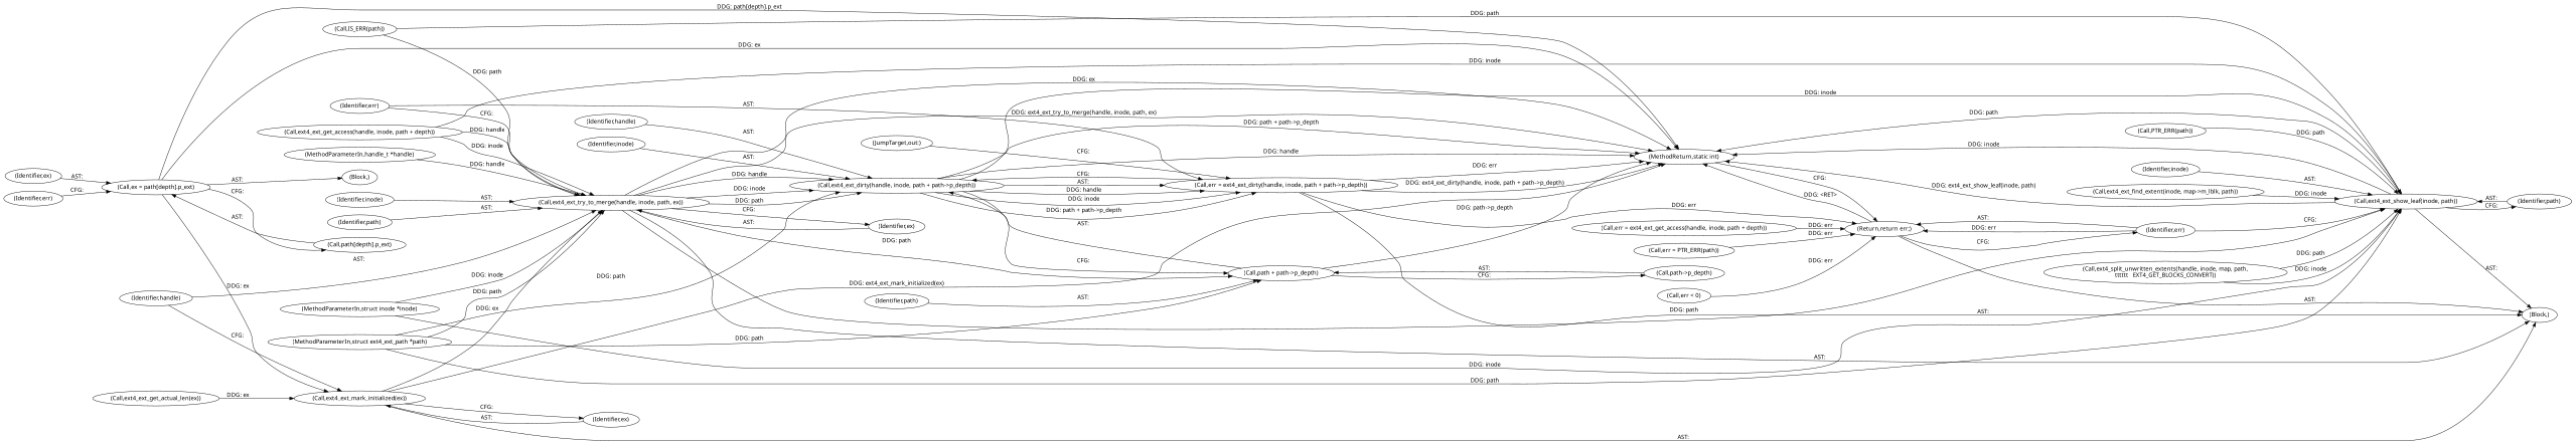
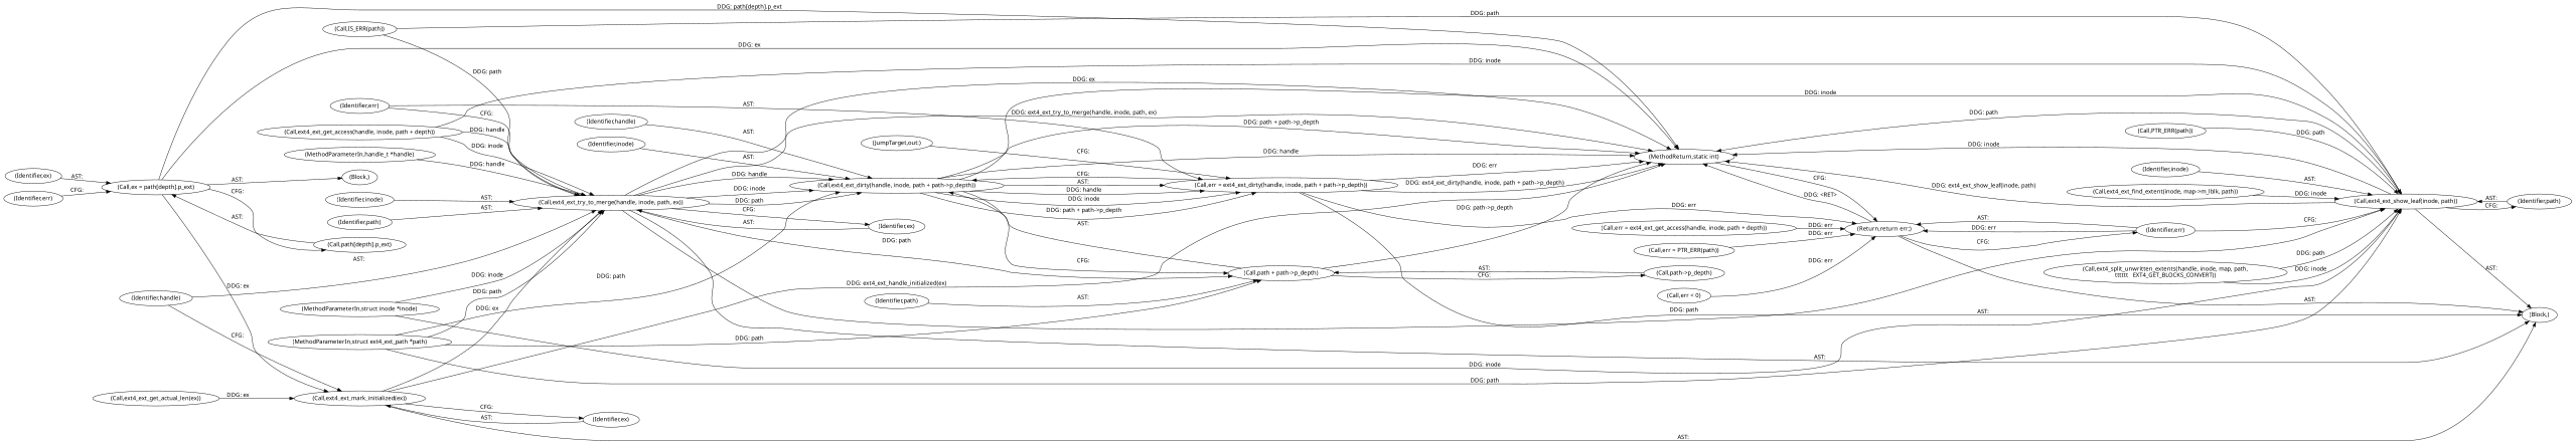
  digraph {
    fontname="Noto Sans"
    rankdir=LR
    node [fontname="Noto Sans"]
    edge [fontname="Noto Sans"]
    n1 [label="(Call,ex = path[depth].p_ext)"]
    n2 [label="(Call,ext4_ext_mark_initialized(ex))"]
    n3 [label="(Block,)"]
    n4 [label="(MethodReturn,static int)"]
    n5 [label="(Call,path[depth].p_ext)"]
    n6 [label="(Call,ext4_ext_try_to_merge(handle, inode, path, ex))"]
    n7 [label="(Block,)"]
    n8 [label="(Identifier,ex)"]
    n9 [label="(Return,return err;)"]
    n10 [label="(Call,ext4_ext_dirty(handle, inode, path + path->p_depth))"]
    n11 [label="(Call,ext4_ext_show_leaf(inode, path))"]
    n12 [label="(Call,path + path->p_depth)"]
    n13 [label="(Identifier,ex)"]
    n14 [label="(Call,err = ext4_ext_dirty(handle, inode, path + path->p_depth))"]
    n15 [label="(Identifier,path)"]
    n16 [label="(Call,path->p_depth)"]
    n17 [label="(Identifier,err)"]
    n18 [label="(Identifier,inode)"]
    n19 [label="(Identifier,err)"]
    n20 [label="(Call,ext4_ext_get_actual_len(ex))"]
    n21 [label="(Identifier,inode)"]
    n22 [label="(Call,err = ext4_ext_get_access(handle, inode, path + depth))"]
    n23 [label="(Identifier,ex)"]
    n24 [label="(MethodParameterIn,struct inode *inode)"]
    n25 [label="(Call,ext4_split_unwritten_extents(handle, inode, map, path,\n\t\t\t\t\t\t   EXT4_GET_BLOCKS_CONVERT))"]
    n26 [label="(Identifier,path)"]
    n27 [label="(Call,PTR_ERR(path))"]
    n28 [label="(Call,err = PTR_ERR(path))"]
    n29 [label="(Call,ext4_ext_get_access(handle, inode, path + depth))"]
    n30 [label="(Identifier,inode)"]
    n31 [label="(Call,IS_ERR(path))"]
    n32 [label="(MethodParameterIn,handle_t *handle)"]
    n33 [label="(Identifier,handle)"]
    n34 [label="(Identifier,handle)"]
    n35 [label="(Call,err < 0)"]
    n36 [label="(Identifier,path)"]
    n37 [label="(Call,ext4_ext_find_extent(inode, map->m_lblk, path))"]
    n38 [label="(Identifier,err)"]
    n39 [label="(MethodParameterIn,struct ext4_ext_path *path)"]
    n40 [label="(JumpTarget,out:)"]
    n1 -> n2 [label="DDG: ex"]
    n1 -> n3 [label="AST: "]
    n1 -> n4 [label="DDG: path[depth].p_ext"]
    n1 -> n4 [label="DDG: ex"]
    n1 -> n5 [label="CFG: "]
-   n2 -> n4 [label="DDG: ext4_ext_mark_initialized(ex)"]
+   n2 -> n4 [label="DDG: ext4_ext_handle_initialized(ex)"]
    n2 -> n6 [label="DDG: ex"]
    n2 -> n7 [label="AST: "]
    n2 -> n8 [label="CFG: "]
    n4 -> n9 [label="CFG: "]
    n5 -> n1 [label="AST: "]
    n6 -> n4 [label="DDG: ex"]
    n6 -> n4 [label="DDG: ext4_ext_try_to_merge(handle, inode, path, ex)"]
    n6 -> n7 [label="AST: "]
    n6 -> n10 [label="DDG: handle"]
    n6 -> n10 [label="DDG: inode"]
    n6 -> n10 [label="DDG: path"]
    n6 -> n11 [label="DDG: path"]
    n6 -> n12 [label="DDG: path"]
    n6 -> n13 [label="CFG: "]
    n8 -> n2 [label="AST: "]
    n9 -> n4 [label="DDG: <RET>"]
    n9 -> n7 [label="AST: "]
    n9 -> n17 [label="CFG: "]
    n10 -> n4 [label="DDG: handle"]
    n10 -> n4 [label="DDG: path + path->p_depth"]
    n10 -> n11 [label="DDG: inode"]
    n10 -> n12 [label="CFG: "]
    n10 -> n14 [label="AST: "]
    n10 -> n14 [label="DDG: handle"]
    n10 -> n14 [label="DDG: inode"]
    n10 -> n14 [label="DDG: path + path->p_depth"]
    n11 -> n4 [label="DDG: ext4_ext_show_leaf(inode, path)"]
    n11 -> n4 [label="DDG: path"]
    n11 -> n4 [label="DDG: inode"]
    n11 -> n7 [label="AST: "]
    n11 -> n15 [label="CFG: "]
    n12 -> n4 [label="DDG: path->p_depth"]
    n12 -> n10 [label="AST: "]
    n12 -> n16 [label="CFG: "]
    n13 -> n6 [label="AST: "]
    n14 -> n4 [label="DDG: err"]
    n14 -> n4 [label="DDG: ext4_ext_dirty(handle, inode, path + path->p_depth)"]
    n14 -> n7 [label="AST: "]
    n14 -> n9 [label="DDG: err"]
    n14 -> n10 [label="CFG: "]
    n15 -> n11 [label="AST: "]
    n16 -> n12 [label="AST: "]
    n17 -> n9 [label="AST: "]
    n17 -> n9 [label="DDG: err"]
    n17 -> n11 [label="CFG: "]
    n18 -> n10 [label="AST: "]
    n19 -> n6 [label="CFG: "]
    n19 -> n14 [label="AST: "]
    n20 -> n2 [label="DDG: ex"]
    n21 -> n6 [label="AST: "]
    n22 -> n9 [label="DDG: err"]
    n23 -> n1 [label="AST: "]
    n24 -> n6 [label="DDG: inode"]
    n24 -> n11 [label="DDG: inode"]
    n25 -> n11 [label="DDG: inode"]
    n25 -> n11 [label="DDG: path"]
    n26 -> n6 [label="AST: "]
    n27 -> n11 [label="DDG: path"]
    n28 -> n9 [label="DDG: err"]
    n29 -> n6 [label="DDG: handle"]
    n29 -> n6 [label="DDG: inode"]
    n29 -> n11 [label="DDG: inode"]
    n30 -> n11 [label="AST: "]
    n31 -> n6 [label="DDG: path"]
    n31 -> n11 [label="DDG: path"]
    n32 -> n6 [label="DDG: handle"]
    n33 -> n2 [label="CFG: "]
    n33 -> n6 [label="AST: "]
    n34 -> n10 [label="AST: "]
    n35 -> n9 [label="DDG: err"]
    n36 -> n12 [label="AST: "]
    n37 -> n11 [label="DDG: inode"]
    n38 -> n1 [label="CFG: "]
    n39 -> n6 [label="DDG: path"]
    n39 -> n10 [label="DDG: path"]
    n39 -> n11 [label="DDG: path"]
    n39 -> n12 [label="DDG: path"]
    n40 -> n14 [label="CFG: "]
  }
